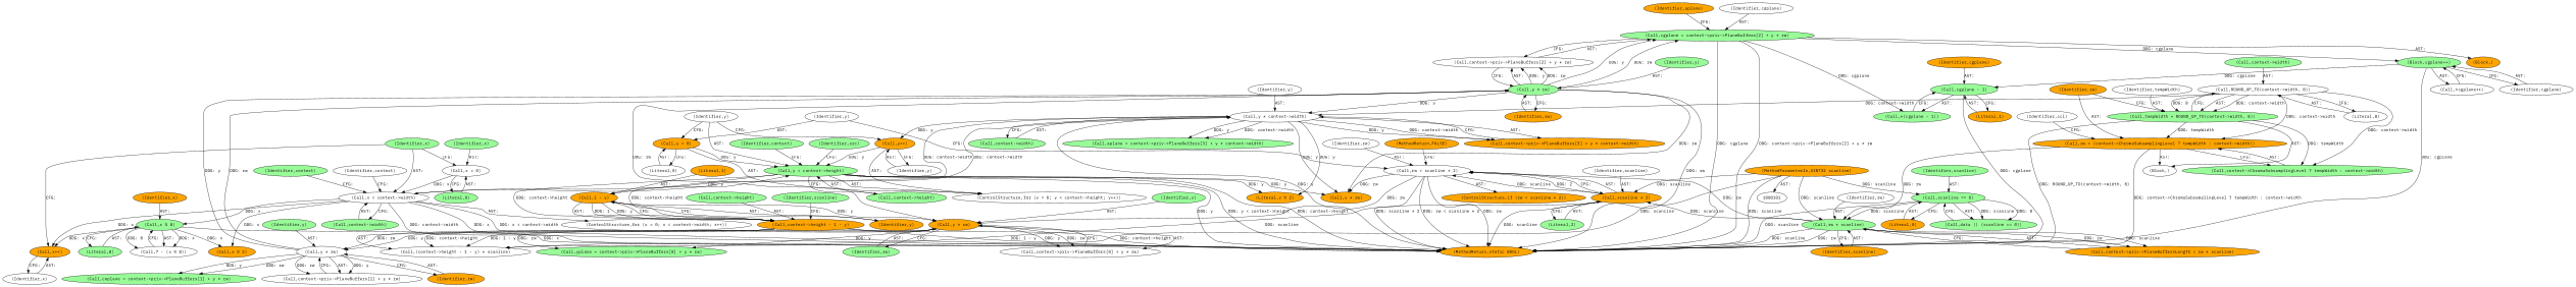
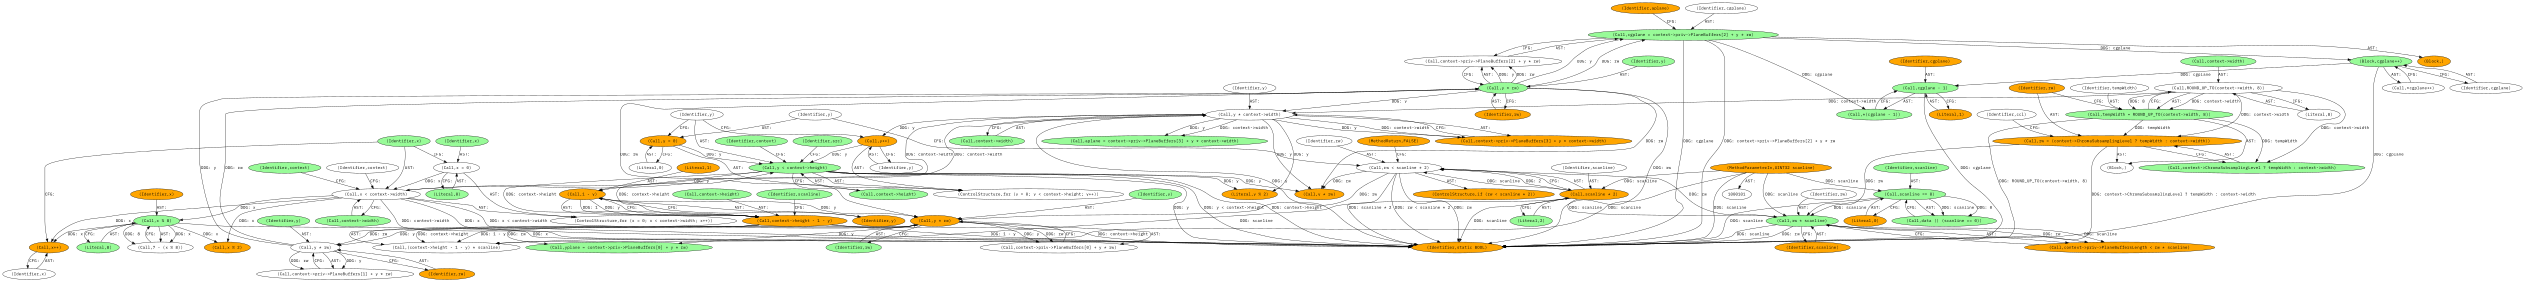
  digraph {
    fontname="IBM Plex Mono"
    node [fillcolor=palegreen fontname="IBM Plex Mono" style=filled]
    edge [fontname="IBM Plex Mono"]
    n1 [label="(Call,cgplane - 1)"]
    n2 [label="(Call,*(cgplane - 1))"]
    n3 [fillcolor=orange label="(Literal,1)"]
-   n4 [fillcolor=orange label="(MethodReturn,static BOOL)"]
+   n4 [fillcolor=orange label="(Identifier,static BOOL)"]
    n5 [label="(Call,cgplane = context->priv->PlaneBuffers[2] + y * rw)"]
    n6 [label="(Block,cgplane++)"]
    n7 [fillcolor=orange label="(Block,)"]
    n8 [fillcolor=white label="(Call,context->priv->PlaneBuffers[2] + y * rw)"]
    n9 [fillcolor=white label="(Call,*cgplane++)"]
    n10 [fillcolor=white label="(Identifier,cgplane)"]
    n11 [label="(Call,y * rw)"]
    n12 [fillcolor=orange label="(Call,y * rw)"]
    n13 [fillcolor=white label="(Call,y * context->width)"]
    n14 [fillcolor=orange label="(Identifier,rw)"]
    n15 [fillcolor=orange label="(Call,y * rw)"]
    n16 [fillcolor=white label="(Call,y * rw)"]
    n17 [fillcolor=white label="(Call,context->priv->PlaneBuffers[0] + y * rw)"]
    n18 [label="(Identifier,rw)"]
    n19 [label="(Call,yplane = context->priv->PlaneBuffers[0] + y * rw)"]
    n20 [fillcolor=orange label="(Literal,y % 2)"]
    n21 [fillcolor=orange label="(Call,y++)"]
    n22 [fillcolor=white label="(Call,x < context->width)"]
    n23 [fillcolor=orange label="(Call,context->priv->PlaneBuffers[3] + y * context->width)"]
    n24 [label="(Call,context->width)"]
    n25 [label="(Call,aplane = context->priv->PlaneBuffers[3] + y * context->width)"]
    n26 [fillcolor=white label="(Call,context->priv->PlaneBuffers[1] + y * rw)"]
    n27 [fillcolor=orange label="(Identifier,rw)"]
-   n28 [label="(Call,coplane = context->priv->PlaneBuffers[1] + y * rw)"]
    n29 [fillcolor=orange label="(Call,1 - y)"]
    n30 [fillcolor=orange label="(Call,context->height - 1 - y)"]
    n31 [fillcolor=orange label="(Identifier,y)"]
    n32 [label="(Call,y < context->height)"]
    n33 [fillcolor=white label="(Call,(context->height - 1 - y) * scanline)"]
    n34 [label="(Call,context->height)"]
    n35 [fillcolor=white label="(ControlStructure,for (y = 0; y < context->height; y++))"]
    n36 [fillcolor=orange label="(Call,y = 0)"]
    n37 [fillcolor=white label="(Literal,0)"]
    n38 [fillcolor=white label="(Identifier,y)"]
    n39 [fillcolor=orange label="(Call,x++)"]
    n40 [label="(Call,x % 8)"]
    n41 [label="(Call,context->width)"]
    n42 [fillcolor=orange label="(Call,x % 2)"]
    n43 [fillcolor=white label="(ControlStructure,for (x = 0; x < context->width; x++))"]
    n44 [fillcolor=white label="(Identifier,x)"]
    n45 [label="(Literal,8)"]
    n46 [fillcolor=white label="(Call,7 - (x % 8))"]
    n47 [fillcolor=white label="(Call,x = 0)"]
    n48 [label="(Literal,0)"]
    n49 [fillcolor=white label="(Call,ROUND_UP_TO(context->width, 8))"]
    n50 [fillcolor=orange label="(Call,rw = (context->ChromaSubsamplingLevel ? tempWidth : context->width))"]
    n51 [label="(Call,tempWidth = ROUND_UP_TO(context->width, 8))"]
    n52 [label="(Call,context->ChromaSubsamplingLevel ? tempWidth : context->width)"]
    n53 [fillcolor=white label="(Literal,8)"]
    n54 [label="(Call,rw * scanline)"]
    n55 [fillcolor=white label="(Block,)"]
    n56 [fillcolor=white label="(Call,rw < scanline * 2)"]
    n57 [fillcolor=orange label="(Call,scanline * 2)"]
    n58 [fillcolor=orange label="(ControlStructure,if (rw < scanline * 2))"]
    n59 [label="(Literal,2)"]
    n60 [fillcolor=orange label="(Call,context->priv->PlaneBuffersLength < rw * scanline)"]
    n61 [fillcolor=orange label="(Identifier,scanline)"]
    n62 [label="(Call,scanline == 0)"]
    n63 [fillcolor=orange label="(Literal,0)"]
    n64 [label="(Call,data || (scanline == 0))"]
    n65 [fillcolor=orange label="(MethodParameterIn,UINT32 scanline)"]
    1000101 [fillcolor=white]
    n67 [fillcolor=orange label="(Identifier,cgplane)"]
    n68 [label="(Identifier,y)"]
    n69 [label="(Identifier,src)"]
    n70 [fillcolor=white label="(Identifier,y)"]
    n71 [fillcolor=white label="(Identifier,scanline)"]
    n72 [fillcolor=orange label="(Literal,1)"]
    n73 [label="(Identifier,y)"]
    n74 [fillcolor=orange label="(Identifier,rw)"]
    n75 [label="(Call,context->width)"]
    n76 [fillcolor=white label="(Identifier,ccl)"]
    n77 [label="(Identifier,context)"]
    n78 [label="(Identifier,x)"]
    n79 [label="(Identifier,scanline)"]
    n80 [fillcolor=orange label="(Identifier,aplane)"]
    n81 [label="(Call,context->height)"]
    n82 [label="(Identifier,context)"]
    n83 [fillcolor=white label="(Identifier,y)"]
    n84 [fillcolor=white label="(Identifier,context)"]
    n85 [label="(Identifier,y)"]
    n86 [label="(Identifier,x)"]
    n87 [label="(Identifier,scanline)"]
    n88 [fillcolor=white label="(Identifier,tempWidth)"]
    n89 [fillcolor=orange label="(MethodReturn,FALSE)"]
    n90 [fillcolor=white label="(Identifier,y)"]
    n91 [fillcolor=white label="(Identifier,rw)"]
    n92 [fillcolor=white label="(Identifier,cgplane)"]
    n93 [fillcolor=orange label="(Identifier,x)"]
    n94 [fillcolor=white label="(Identifier,rw)"]
    n1 -> n2 [label="AST: "]
    n1 -> n3 [label="CFG: "]
    n1 -> n4 [label="DDG: cgplane"]
    n2 -> n1 [label="CFG: "]
    n3 -> n1 [label="AST: "]
    n5 -> n2 [label="DDG: cgplane"]
    n5 -> n4 [label="DDG: cgplane"]
    n5 -> n4 [label="DDG: context->priv->PlaneBuffers[2] + y * rw"]
    n5 -> n6 [label="DDG: cgplane"]
    n5 -> n7 [label="AST: "]
    n5 -> n8 [label="CFG: "]
    n6 -> n1 [label="DDG: cgplane"]
    n6 -> n4 [label="DDG: cgplane"]
    n6 -> n9 [label="AST: "]
    n6 -> n10 [label="CFG: "]
    n8 -> n5 [label="AST: "]
    n8 -> n11 [label="CFG: "]
    n9 -> n6 [label="CFG: "]
    n10 -> n6 [label="AST: "]
    n11 -> n4 [label="DDG: rw"]
    n11 -> n5 [label="DDG: y"]
    n11 -> n5 [label="DDG: rw"]
    n11 -> n8 [label="AST: "]
    n11 -> n8 [label="DDG: y"]
    n11 -> n8 [label="DDG: rw"]
    n11 -> n12 [label="DDG: rw"]
    n11 -> n13 [label="DDG: y"]
    n11 -> n14 [label="CFG: "]
    n11 -> n15 [label="DDG: rw"]
    n12 -> n16 [label="DDG: y"]
    n12 -> n16 [label="DDG: rw"]
    n12 -> n17 [label="AST: "]
    n12 -> n17 [label="DDG: y"]
    n12 -> n17 [label="DDG: rw"]
    n12 -> n18 [label="CFG: "]
    n12 -> n19 [label="DDG: y"]
    n12 -> n19 [label="DDG: rw"]
    n13 -> n4 [label="DDG: y"]
    n13 -> n15 [label="DDG: y"]
    n13 -> n20 [label="DDG: y"]
    n13 -> n21 [label="DDG: y"]
    n13 -> n22 [label="DDG: context->width"]
    n13 -> n23 [label="AST: "]
    n13 -> n23 [label="DDG: y"]
    n13 -> n23 [label="DDG: context->width"]
    n13 -> n24 [label="CFG: "]
    n13 -> n25 [label="DDG: y"]
    n13 -> n25 [label="DDG: context->width"]
    n14 -> n11 [label="AST: "]
    n16 -> n11 [label="DDG: y"]
    n16 -> n11 [label="DDG: rw"]
    n16 -> n26 [label="AST: "]
    n16 -> n26 [label="DDG: y"]
    n16 -> n26 [label="DDG: rw"]
    n16 -> n27 [label="CFG: "]
-   n16 -> n28 [label="DDG: y"]
-   n16 -> n28 [label="DDG: rw"]
    n17 -> n12 [label="CFG: "]
    n18 -> n12 [label="AST: "]
    n21 -> n32 [label="DDG: y"]
    n21 -> n35 [label="AST: "]
    n21 -> n38 [label="CFG: "]
    n22 -> n4 [label="DDG: x"]
    n22 -> n4 [label="DDG: x < context->width"]
    n22 -> n4 [label="DDG: context->width"]
    n22 -> n13 [label="DDG: context->width"]
    n22 -> n39 [label="DDG: x"]
    n22 -> n40 [label="DDG: x"]
    n22 -> n41 [label="CFG: "]
    n22 -> n42 [label="DDG: x"]
    n22 -> n43 [label="AST: "]
    n23 -> n13 [label="CFG: "]
    n24 -> n13 [label="AST: "]
    n26 -> n16 [label="CFG: "]
    n27 -> n16 [label="AST: "]
    n29 -> n12 [label="DDG: y"]
    n29 -> n30 [label="AST: "]
    n29 -> n30 [label="DDG: 1"]
    n29 -> n30 [label="DDG: y"]
    n29 -> n31 [label="CFG: "]
    n30 -> n4 [label="DDG: 1 - y"]
    n30 -> n4 [label="DDG: context->height"]
    n30 -> n29 [label="CFG: "]
    n30 -> n32 [label="DDG: context->height"]
    n30 -> n33 [label="AST: "]
    n30 -> n33 [label="DDG: context->height"]
    n30 -> n33 [label="DDG: 1 - y"]
    n31 -> n29 [label="AST: "]
    n32 -> n4 [label="DDG: y"]
    n32 -> n4 [label="DDG: y < context->height"]
    n32 -> n4 [label="DDG: context->height"]
    n32 -> n15 [label="DDG: y"]
    n32 -> n20 [label="DDG: y"]
    n32 -> n29 [label="DDG: y"]
    n32 -> n30 [label="DDG: context->height"]
    n32 -> n34 [label="CFG: "]
    n32 -> n35 [label="AST: "]
    n34 -> n32 [label="AST: "]
    n36 -> n32 [label="DDG: y"]
    n36 -> n35 [label="AST: "]
    n36 -> n37 [label="CFG: "]
    n37 -> n36 [label="AST: "]
    n38 -> n21 [label="AST: "]
    n39 -> n44 [label="CFG: "]
    n40 -> n4 [label="DDG: x"]
    n40 -> n39 [label="DDG: x"]
    n40 -> n42 [label="DDG: x"]
    n40 -> n45 [label="CFG: "]
    n40 -> n46 [label="AST: "]
    n40 -> n46 [label="DDG: x"]
    n40 -> n46 [label="DDG: 8"]
    n41 -> n22 [label="AST: "]
    n44 -> n39 [label="AST: "]
    n45 -> n40 [label="AST: "]
    n46 -> n40 [label="CFG: "]
    n47 -> n22 [label="DDG: x"]
+   n47 -> n43 [label="AST: "]
    n47 -> n48 [label="CFG: "]
    n48 -> n47 [label="AST: "]
    n49 -> n13 [label="DDG: context->width"]
    n49 -> n50 [label="DDG: context->width"]
    n49 -> n51 [label="AST: "]
    n49 -> n51 [label="DDG: context->width"]
    n49 -> n51 [label="DDG: 8"]
    n49 -> n52 [label="DDG: context->width"]
    n49 -> n53 [label="CFG: "]
    n50 -> n4 [label="DDG: context->ChromaSubsamplingLevel ? tempWidth : context->width"]
    n50 -> n52 [label="CFG: "]
    n50 -> n54 [label="DDG: rw"]
    n50 -> n55 [label="AST: "]
    n51 -> n4 [label="DDG: ROUND_UP_TO(context->width, 8)"]
    n51 -> n49 [label="CFG: "]
    n51 -> n50 [label="DDG: tempWidth"]
    n51 -> n52 [label="DDG: tempWidth"]
    n51 -> n55 [label="AST: "]
    n52 -> n50 [label="AST: "]
    n53 -> n49 [label="AST: "]
    n54 -> n4 [label="DDG: rw"]
    n54 -> n4 [label="DDG: scanline"]
    n54 -> n56 [label="DDG: rw"]
-   n54 -> n57 [label="DDG: scanline"]
+   n57 -> n54 [label="DDG: scanline"]
    n54 -> n60 [label="AST: "]
    n54 -> n60 [label="DDG: rw"]
    n54 -> n60 [label="DDG: scanline"]
    n54 -> n61 [label="CFG: "]
    n56 -> n4 [label="DDG: rw < scanline * 2"]
    n56 -> n4 [label="DDG: rw"]
    n56 -> n4 [label="DDG: scanline * 2"]
    n56 -> n12 [label="DDG: rw"]
    n56 -> n15 [label="DDG: rw"]
    n56 -> n57 [label="CFG: "]
    n56 -> n58 [label="AST: "]
    n57 -> n4 [label="DDG: scanline"]
    n57 -> n33 [label="DDG: scanline"]
    n57 -> n56 [label="AST: "]
    n57 -> n56 [label="DDG: scanline"]
    n57 -> n56 [label="DDG: 2"]
    n57 -> n59 [label="CFG: "]
    n59 -> n57 [label="AST: "]
    n60 -> n54 [label="CFG: "]
    n61 -> n54 [label="AST: "]
    n62 -> n4 [label="DDG: scanline"]
    n62 -> n54 [label="DDG: scanline"]
    n62 -> n63 [label="CFG: "]
    n62 -> n64 [label="AST: "]
    n62 -> n64 [label="DDG: scanline"]
    n62 -> n64 [label="DDG: 0"]
    n63 -> n62 [label="AST: "]
    n64 -> n62 [label="CFG: "]
    n65 -> n4 [label="DDG: scanline"]
    n65 -> n33 [label="DDG: scanline"]
    n65 -> n54 [label="DDG: scanline"]
    n65 -> n57 [label="DDG: scanline"]
    n65 -> n62 [label="DDG: scanline"]
    n65 -> 1000101 [label="AST: "]
    n67 -> n1 [label="AST: "]
    n68 -> n16 [label="AST: "]
    n69 -> n32 [label="CFG: "]
    n70 -> n13 [label="AST: "]
    n71 -> n57 [label="AST: "]
    n72 -> n29 [label="AST: "]
    n73 -> n11 [label="AST: "]
    n74 -> n50 [label="AST: "]
    n74 -> n51 [label="CFG: "]
    n75 -> n49 [label="AST: "]
    n76 -> n50 [label="CFG: "]
    n77 -> n32 [label="CFG: "]
    n78 -> n22 [label="AST: "]
    n78 -> n39 [label="CFG: "]
    n78 -> n47 [label="CFG: "]
    n79 -> n62 [label="AST: "]
    n80 -> n5 [label="CFG: "]
    n81 -> n30 [label="AST: "]
    n82 -> n22 [label="CFG: "]
    n83 -> n36 [label="AST: "]
    n83 -> n56 [label="CFG: "]
    n84 -> n22 [label="CFG: "]
    n85 -> n12 [label="AST: "]
    n86 -> n47 [label="AST: "]
    n87 -> n30 [label="CFG: "]
    n88 -> n51 [label="AST: "]
    n89 -> n56 [label="CFG: "]
    n90 -> n21 [label="CFG: "]
    n90 -> n32 [label="AST: "]
    n90 -> n36 [label="CFG: "]
    n91 -> n56 [label="AST: "]
    n92 -> n5 [label="AST: "]
    n93 -> n40 [label="AST: "]
    n94 -> n54 [label="AST: "]
  }
